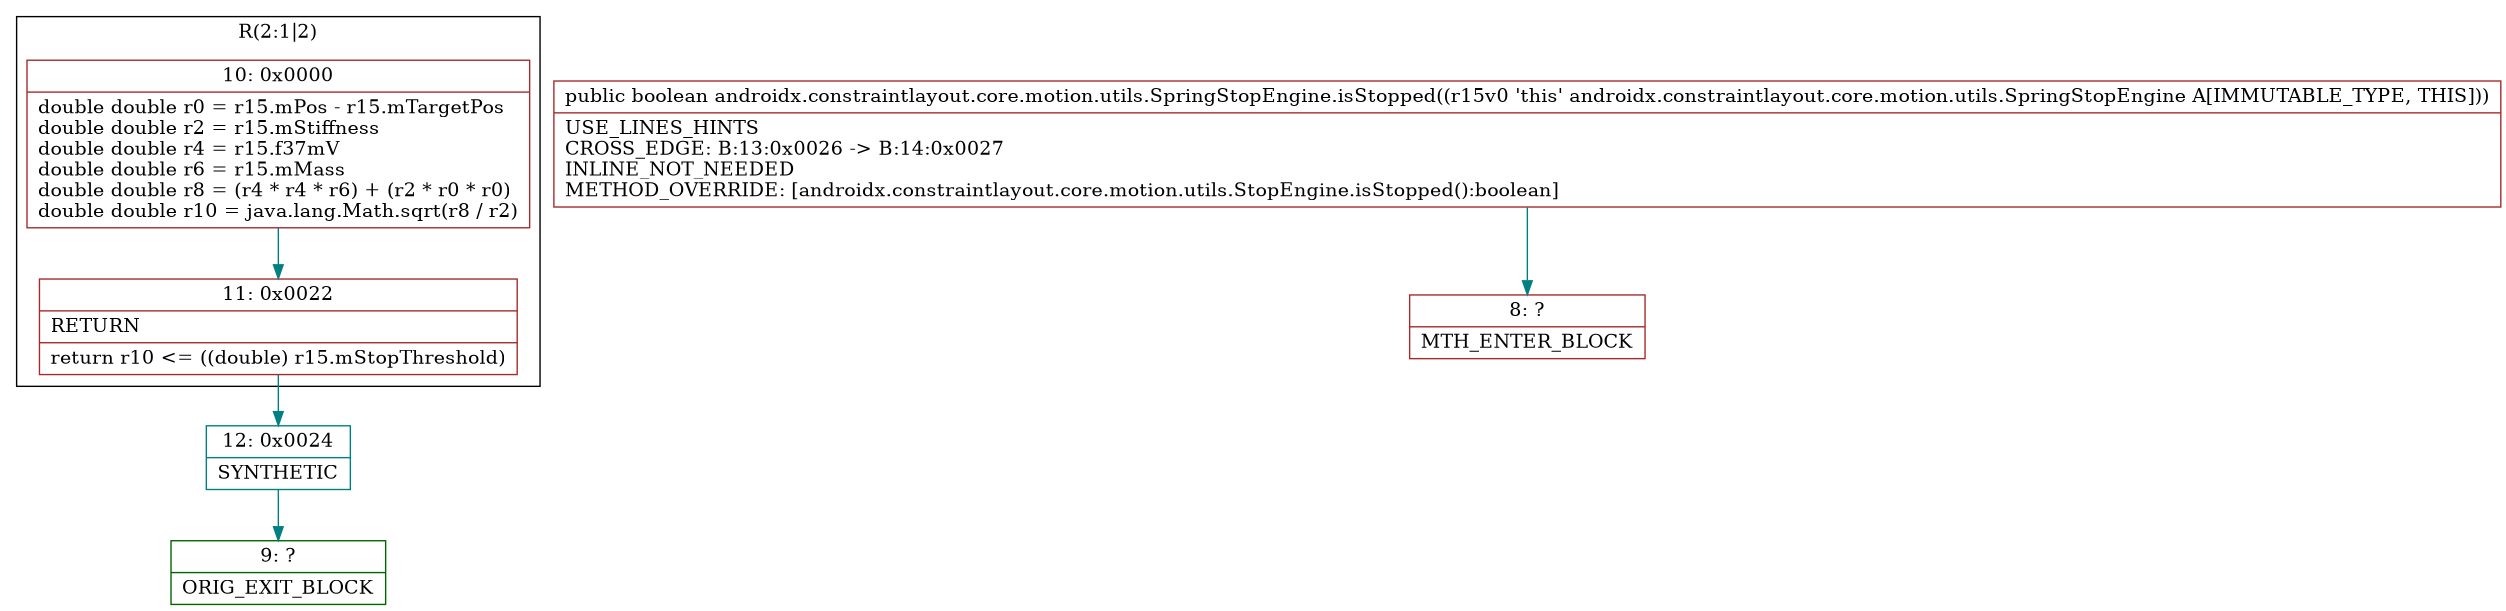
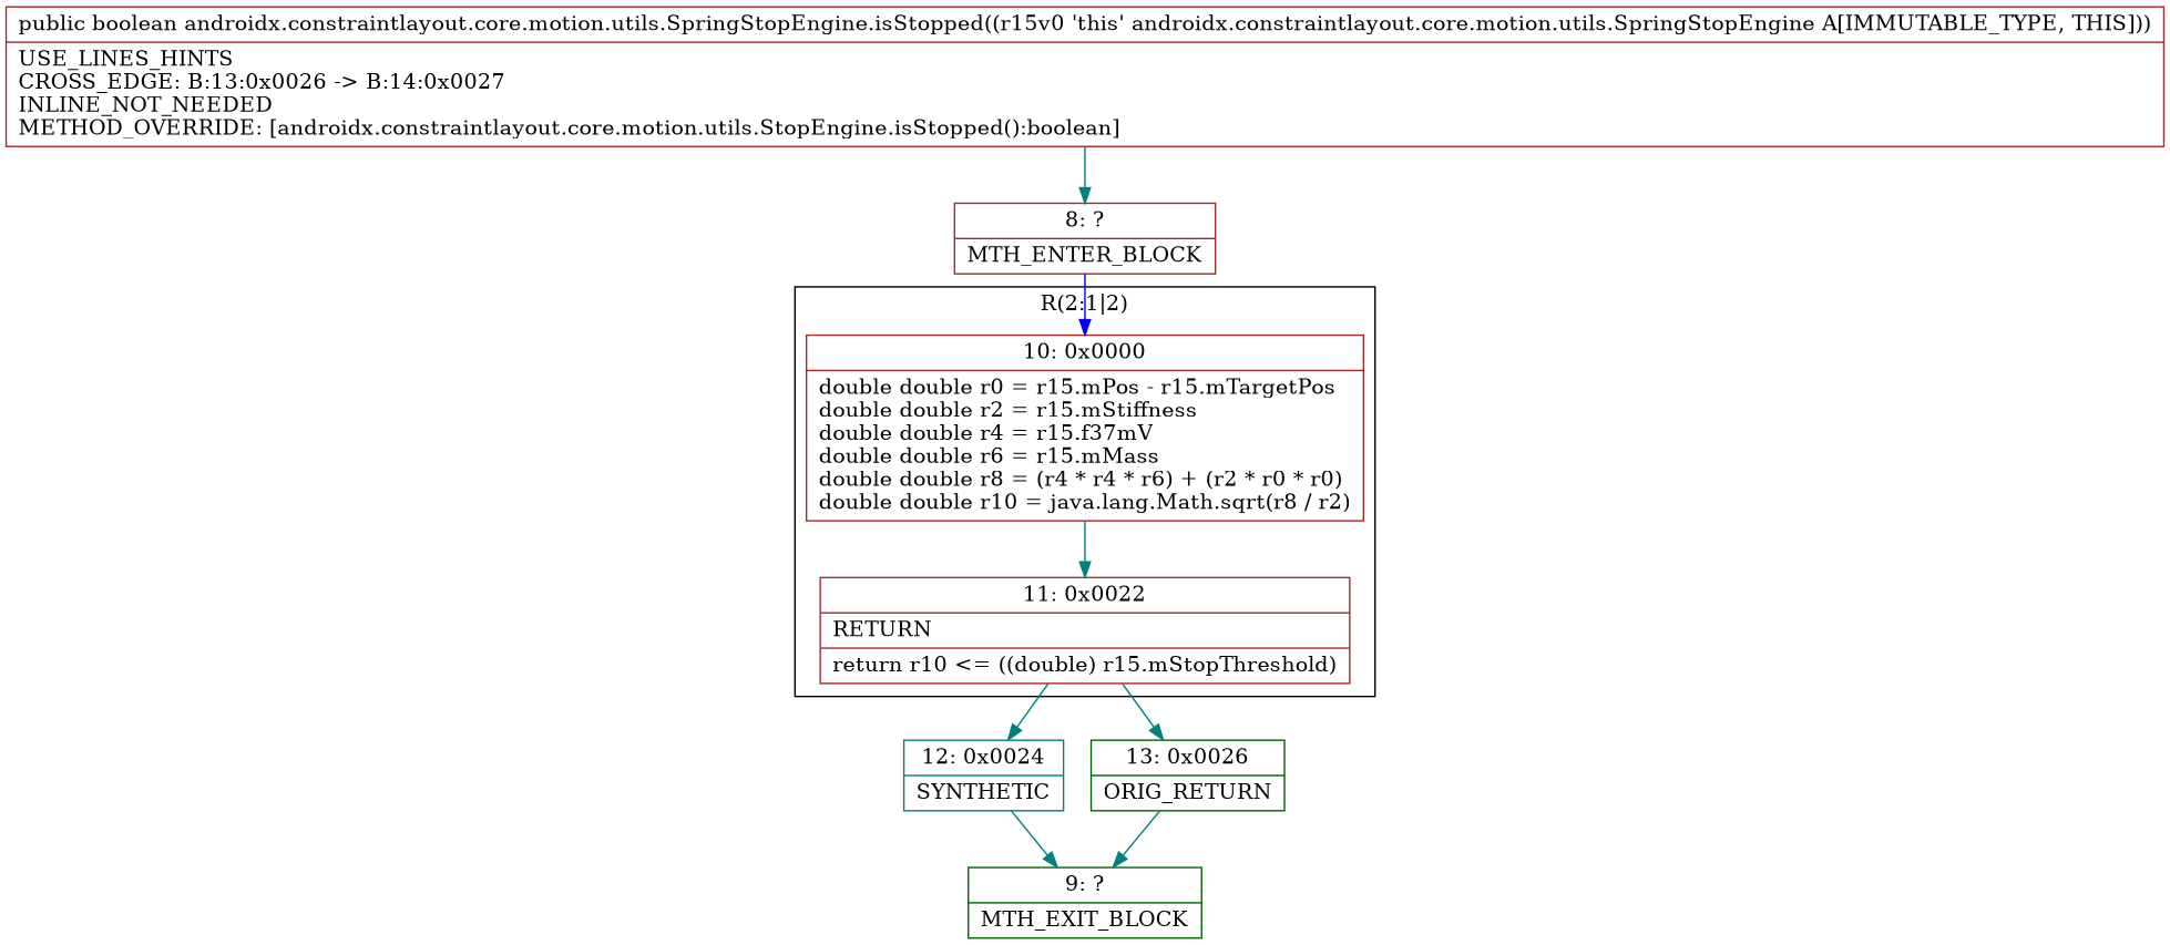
  digraph {
    node [color=brown shape=record]
    edge [color=teal]
    n1 [label="{10\:\ 0x0000|double double r0 = r15.mPos \- r15.mTargetPos\ldouble double r2 = r15.mStiffness\ldouble double r4 = r15.f37mV\ldouble double r6 = r15.mMass\ldouble double r8 = (r4 * r4 * r6) + (r2 * r0 * r0)\ldouble double r10 = java.lang.Math.sqrt(r8 \/ r2)\l}"]
    n2 [label="{11\:\ 0x0022|RETURN\l|return r10 \<= ((double) r15.mStopThreshold)\l}"]
    n3 [color=teal label="{12\:\ 0x0024|SYNTHETIC\l}"]
-   n5 [color=darkgreen label="{9\:\ ?|ORIG_EXIT_BLOCK\l}"]
+   n4 [color=darkgreen label="{13\:\ 0x0026|ORIG_RETURN\l}"]
+   n5 [color=darkgreen label="{9\:\ ?|MTH_EXIT_BLOCK\l}"]
    n6 [label="{8\:\ ?|MTH_ENTER_BLOCK\l}"]
    n7 [label="{public boolean androidx.constraintlayout.core.motion.utils.SpringStopEngine.isStopped((r15v0 'this' androidx.constraintlayout.core.motion.utils.SpringStopEngine A[IMMUTABLE_TYPE, THIS]))  | USE_LINES_HINTS\lCROSS_EDGE: B:13:0x0026 \-\> B:14:0x0027\lINLINE_NOT_NEEDED\lMETHOD_OVERRIDE: [androidx.constraintlayout.core.motion.utils.StopEngine.isStopped():boolean]\l}"]
    subgraph cluster_1 {
      label="R(2:1|2)"
      n1
      n2
    }
    n1 -> n2
    n2 -> n3
+   n2 -> n4
    n3 -> n5
+   n4 -> n5
+   n6 -> n1 [color=blue]
    n7 -> n6
  }
